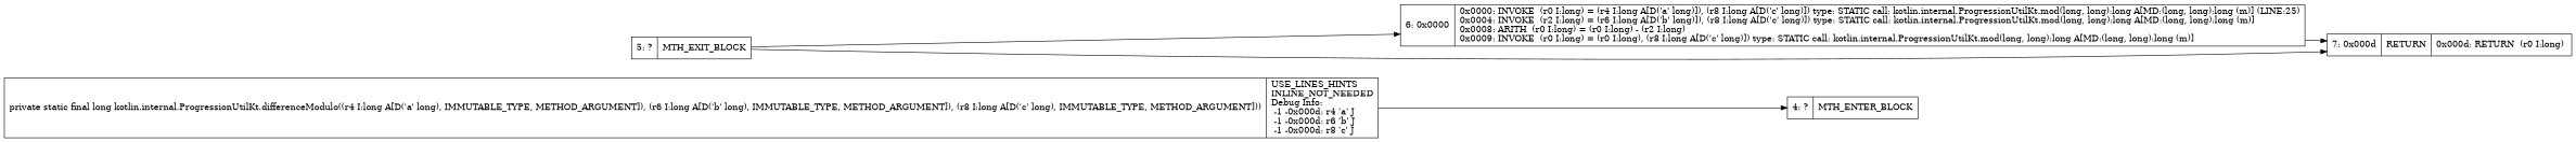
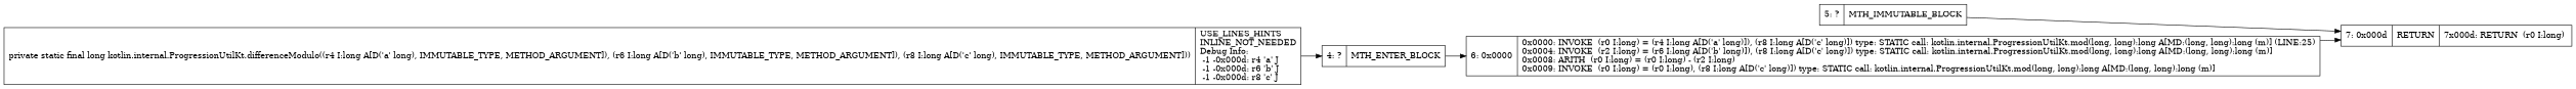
  digraph {
    rankdir=LR
    node [shape=record]
    n1 [label="{4\:\ ?|MTH_ENTER_BLOCK\l}"]
    n2 [label="{6\:\ 0x0000|0x0000: INVOKE  (r0 I:long) = (r4 I:long A[D('a' long)]), (r8 I:long A[D('c' long)]) type: STATIC call: kotlin.internal.ProgressionUtilKt.mod(long, long):long A[MD:(long, long):long (m)] (LINE:25)\l0x0004: INVOKE  (r2 I:long) = (r6 I:long A[D('b' long)]), (r8 I:long A[D('c' long)]) type: STATIC call: kotlin.internal.ProgressionUtilKt.mod(long, long):long A[MD:(long, long):long (m)]\l0x0008: ARITH  (r0 I:long) = (r0 I:long) \- (r2 I:long) \l0x0009: INVOKE  (r0 I:long) = (r0 I:long), (r8 I:long A[D('c' long)]) type: STATIC call: kotlin.internal.ProgressionUtilKt.mod(long, long):long A[MD:(long, long):long (m)]\l}"]
-   n3 [label="{7\:\ 0x000d|RETURN\l|0x000d: RETURN  (r0 I:long) \l}"]
-   n4 [label="{5\:\ ?|MTH_EXIT_BLOCK\l}"]
+   n3 [label="{7\:\ 0x000d|RETURN\l|7x000d: RETURN  (r0 I:long) \l}"]
+   n4 [label="{5\:\ ?|MTH_IMMUTABLE_BLOCK\l}"]
    n5 [label="{private static final long kotlin.internal.ProgressionUtilKt.differenceModulo((r4 I:long A[D('a' long), IMMUTABLE_TYPE, METHOD_ARGUMENT]), (r6 I:long A[D('b' long), IMMUTABLE_TYPE, METHOD_ARGUMENT]), (r8 I:long A[D('c' long), IMMUTABLE_TYPE, METHOD_ARGUMENT]))  | USE_LINES_HINTS\lINLINE_NOT_NEEDED\lDebug Info:\l  \-1 \-0x000d: r4 'a' J\l  \-1 \-0x000d: r6 'b' J\l  \-1 \-0x000d: r8 'c' J\l}"]
-   n4 -> n2
+   n1 -> n2
    n2 -> n3
    n4 -> n3
    n5 -> n1
  }
